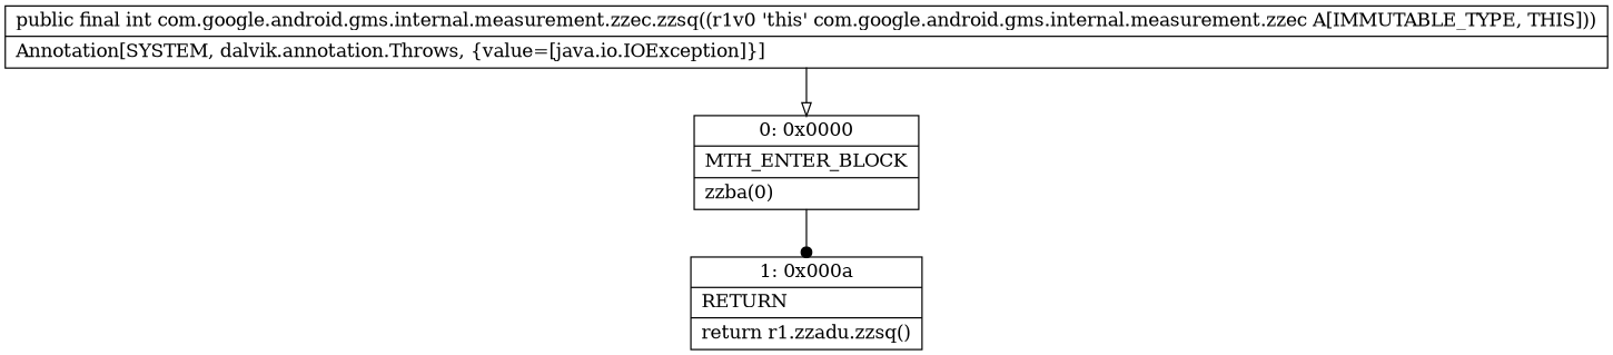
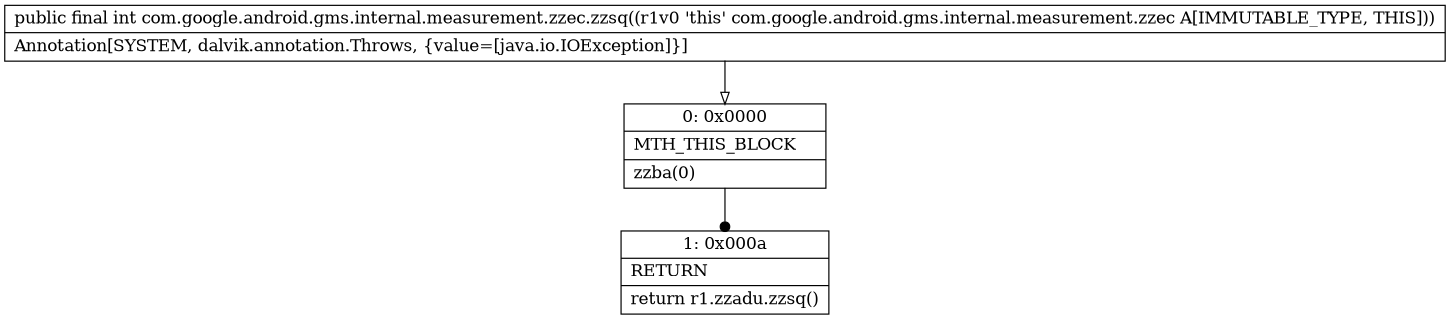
  digraph {
    node [shape=record]
-   n1 [label="{0\:\ 0x0000|MTH_ENTER_BLOCK\l|zzba(0)\l}"]
+   n1 [label="{0\:\ 0x0000|MTH_THIS_BLOCK\l|zzba(0)\l}"]
    n2 [label="{1\:\ 0x000a|RETURN\l|return r1.zzadu.zzsq()\l}"]
    n3 [label="{public final int com.google.android.gms.internal.measurement.zzec.zzsq((r1v0 'this' com.google.android.gms.internal.measurement.zzec A[IMMUTABLE_TYPE, THIS]))  | Annotation[SYSTEM, dalvik.annotation.Throws, \{value=[java.io.IOException]\}]\l}"]
    n1 -> n2 [arrowhead=dot]
    n3 -> n1 [arrowhead=onormal]
  }
